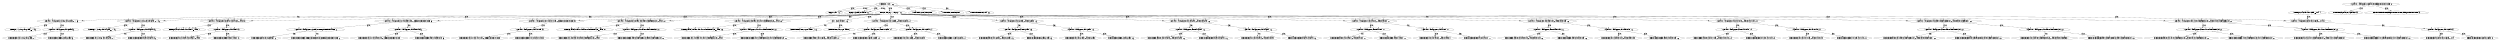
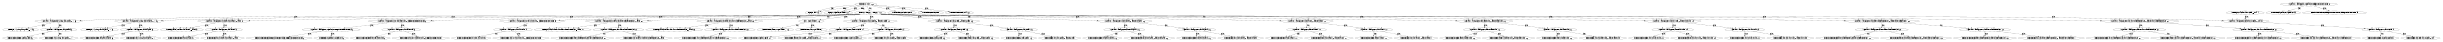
  digraph {
    n1 [label=<(METHOD,&lt;init&gt;)<SUB>112</SUB>>]
    n2 [label=<(PARAM,this)<SUB>112</SUB>>]
    n3 [label=<(PARAM,ZipFileSet fileset)<SUB>112</SUB>>]
    n4 [label=<(BLOCK,&lt;empty&gt;,&lt;empty&gt;)<SUB>112</SUB>>]
    n5 [label=<(MODIFIER,CONSTRUCTOR)>]
    n6 [label=<(MODIFIER,PROTECTED)>]
    n7 [label=<(METHOD_RETURN,void)<SUB>122</SUB>>]
    n8 [label=<(&lt;operator&gt;.assignment,File this.srcFile = null)<SUB>94</SUB>>]
    n9 [label=<(&lt;operator&gt;.assignment,String this.prefix = &quot;&quot;)<SUB>95</SUB>>]
    n10 [label=<(&lt;operator&gt;.assignment,String this.fullpath = &quot;&quot;)<SUB>96</SUB>>]
    n11 [label=<(&lt;operator&gt;.assignment,boolean this.hasDir = false)<SUB>97</SUB>>]
    n12 [label=<(&lt;operator&gt;.assignment,int this.fileMode = DEFAULT_FILE_MODE)<SUB>98</SUB>>]
    n13 [label=<(&lt;operator&gt;.assignment,int this.dirMode = DEFAULT_DIR_MODE)<SUB>99</SUB>>]
    n14 [label=<(&lt;operator&gt;.assignment,boolean this.fileModeHasBeenSet = false)<SUB>101</SUB>>]
    n15 [label=<(&lt;operator&gt;.assignment,boolean this.dirModeHasBeenSet = false)<SUB>102</SUB>>]
    n16 [label=<(&lt;init&gt;,super(fileset);)<SUB>113</SUB>>]
    n17 [label=<(&lt;operator&gt;.assignment,this.srcFile = fileset.srcFile)<SUB>114</SUB>>]
    n18 [label=<(&lt;operator&gt;.assignment,this.prefix = fileset.prefix)<SUB>115</SUB>>]
    n19 [label=<(&lt;operator&gt;.assignment,this.fullpath = fileset.fullpath)<SUB>116</SUB>>]
    n20 [label=<(&lt;operator&gt;.assignment,this.hasDir = fileset.hasDir)<SUB>117</SUB>>]
    n21 [label=<(&lt;operator&gt;.assignment,this.fileMode = fileset.fileMode)<SUB>118</SUB>>]
    n22 [label=<(&lt;operator&gt;.assignment,this.dirMode = fileset.dirMode)<SUB>119</SUB>>]
    n23 [label=<(&lt;operator&gt;.assignment,this.fileModeHasBeenSet = fileset.fileModeHasBe...)<SUB>120</SUB>>]
    n24 [label=<(&lt;operator&gt;.assignment,this.dirModeHasBeenSet = fileset.dirModeHasBeenSet)<SUB>121</SUB>>]
    n25 [label=<(&lt;operator&gt;.fieldAccess,this.srcFile)<SUB>94</SUB>>]
    n26 [label=<(&lt;operator&gt;.fieldAccess,this.prefix)<SUB>95</SUB>>]
    n27 [label=<(LITERAL,&quot;&quot;,String this.prefix = &quot;&quot;)<SUB>95</SUB>>]
    n28 [label=<(&lt;operator&gt;.fieldAccess,this.fullpath)<SUB>96</SUB>>]
    n29 [label=<(LITERAL,&quot;&quot;,String this.fullpath = &quot;&quot;)<SUB>96</SUB>>]
    n30 [label=<(&lt;operator&gt;.fieldAccess,this.hasDir)<SUB>97</SUB>>]
    n31 [label=<(LITERAL,false,boolean this.hasDir = false)<SUB>97</SUB>>]
    n32 [label=<(&lt;operator&gt;.fieldAccess,this.fileMode)<SUB>98</SUB>>]
    n33 [label=<(&lt;operator&gt;.fieldAccess,ZipFileSet.DEFAULT_FILE_MODE)<SUB>98</SUB>>]
    n34 [label=<(&lt;operator&gt;.fieldAccess,this.dirMode)<SUB>99</SUB>>]
    n35 [label=<(&lt;operator&gt;.fieldAccess,this.fileModeHasBeenSet)<SUB>101</SUB>>]
    n36 [label=<(LITERAL,false,boolean this.fileModeHasBeenSet = false)<SUB>101</SUB>>]
    n37 [label=<(&lt;operator&gt;.fieldAccess,this.dirModeHasBeenSet)<SUB>102</SUB>>]
    n38 [label=<(LITERAL,false,boolean this.dirModeHasBeenSet = false)<SUB>102</SUB>>]
    n39 [label=<(IDENTIFIER,this,super(fileset);)>]
    n40 [label=<(IDENTIFIER,fileset,super(fileset);)<SUB>113</SUB>>]
    n41 [label=<(&lt;operator&gt;.fieldAccess,this.srcFile)<SUB>114</SUB>>]
    n42 [label=<(&lt;operator&gt;.fieldAccess,fileset.srcFile)<SUB>114</SUB>>]
    n43 [label=<(&lt;operator&gt;.fieldAccess,this.prefix)<SUB>115</SUB>>]
    n44 [label=<(&lt;operator&gt;.fieldAccess,fileset.prefix)<SUB>115</SUB>>]
    n45 [label=<(&lt;operator&gt;.fieldAccess,this.fullpath)<SUB>116</SUB>>]
    n46 [label=<(&lt;operator&gt;.fieldAccess,fileset.fullpath)<SUB>116</SUB>>]
    n47 [label=<(&lt;operator&gt;.fieldAccess,this.hasDir)<SUB>117</SUB>>]
    n48 [label=<(&lt;operator&gt;.fieldAccess,fileset.hasDir)<SUB>117</SUB>>]
    n49 [label=<(&lt;operator&gt;.fieldAccess,this.fileMode)<SUB>118</SUB>>]
    n50 [label=<(&lt;operator&gt;.fieldAccess,fileset.fileMode)<SUB>118</SUB>>]
    n51 [label=<(&lt;operator&gt;.fieldAccess,this.dirMode)<SUB>119</SUB>>]
    n52 [label=<(&lt;operator&gt;.fieldAccess,fileset.dirMode)<SUB>119</SUB>>]
    n53 [label=<(&lt;operator&gt;.fieldAccess,this.fileModeHasBeenSet)<SUB>120</SUB>>]
    n54 [label=<(&lt;operator&gt;.fieldAccess,fileset.fileModeHasBeenSet)<SUB>120</SUB>>]
    n55 [label=<(&lt;operator&gt;.fieldAccess,this.dirModeHasBeenSet)<SUB>121</SUB>>]
    n56 [label=<(&lt;operator&gt;.fieldAccess,fileset.dirModeHasBeenSet)<SUB>121</SUB>>]
    n57 [label=<(IDENTIFIER,this,File this.srcFile = null)>]
    n58 [label=<(FIELD_IDENTIFIER,srcFile,srcFile)<SUB>94</SUB>>]
    n59 [label=<(LITERAL,null,File this.srcFile = null)<SUB>94</SUB>>]
    n60 [label=<(IDENTIFIER,this,String this.prefix = &quot;&quot;)>]
    n61 [label=<(FIELD_IDENTIFIER,prefix,prefix)<SUB>95</SUB>>]
    n62 [label=<(IDENTIFIER,this,String this.fullpath = &quot;&quot;)>]
    n63 [label=<(FIELD_IDENTIFIER,fullpath,fullpath)<SUB>96</SUB>>]
    n64 [label=<(IDENTIFIER,this,boolean this.hasDir = false)>]
    n65 [label=<(FIELD_IDENTIFIER,hasDir,hasDir)<SUB>97</SUB>>]
    n66 [label=<(IDENTIFIER,this,int this.fileMode = DEFAULT_FILE_MODE)>]
    n67 [label=<(FIELD_IDENTIFIER,fileMode,fileMode)<SUB>98</SUB>>]
    n68 [label=<(TYPE_REF,ZipFileSet,ZipFileSet)<SUB>98</SUB>>]
    n69 [label=<(FIELD_IDENTIFIER,DEFAULT_FILE_MODE,DEFAULT_FILE_MODE)<SUB>98</SUB>>]
    n70 [label=<(IDENTIFIER,this,int this.dirMode = DEFAULT_DIR_MODE)>]
    n71 [label=<(FIELD_IDENTIFIER,dirMode,dirMode)<SUB>99</SUB>>]
    n72 [label=<(&lt;operator&gt;.fieldAccess,ZipFileSet.DEFAULT_DIR_MODE)<SUB>99</SUB>>]
    n73 [label=<(TYPE_REF,ZipFileSet,ZipFileSet)<SUB>99</SUB>>]
    n74 [label=<(FIELD_IDENTIFIER,DEFAULT_DIR_MODE,DEFAULT_DIR_MODE)<SUB>99</SUB>>]
    n75 [label=<(IDENTIFIER,this,boolean this.fileModeHasBeenSet = false)>]
    n76 [label=<(FIELD_IDENTIFIER,fileModeHasBeenSet,fileModeHasBeenSet)<SUB>101</SUB>>]
-   n77 [label=<(IDENTIFIER,this,boolean this.dirModeHasBeenSet = false)>]
    n78 [label=<(FIELD_IDENTIFIER,dirModeHasBeenSet,dirModeHasBeenSet)<SUB>102</SUB>>]
    n79 [label=<(IDENTIFIER,this,this.srcFile = fileset.srcFile)>]
    n80 [label=<(FIELD_IDENTIFIER,srcFile,srcFile)<SUB>114</SUB>>]
    n81 [label=<(IDENTIFIER,fileset,this.srcFile = fileset.srcFile)<SUB>114</SUB>>]
    n82 [label=<(FIELD_IDENTIFIER,srcFile,srcFile)<SUB>114</SUB>>]
    n83 [label=<(IDENTIFIER,this,this.prefix = fileset.prefix)>]
    n84 [label=<(FIELD_IDENTIFIER,prefix,prefix)<SUB>115</SUB>>]
    n85 [label=<(IDENTIFIER,fileset,this.prefix = fileset.prefix)<SUB>115</SUB>>]
    n86 [label=<(FIELD_IDENTIFIER,prefix,prefix)<SUB>115</SUB>>]
    n87 [label=<(IDENTIFIER,this,this.fullpath = fileset.fullpath)>]
    n88 [label=<(FIELD_IDENTIFIER,fullpath,fullpath)<SUB>116</SUB>>]
    n89 [label=<(IDENTIFIER,fileset,this.fullpath = fileset.fullpath)<SUB>116</SUB>>]
    n90 [label=<(FIELD_IDENTIFIER,fullpath,fullpath)<SUB>116</SUB>>]
    n91 [label=<(IDENTIFIER,this,this.hasDir = fileset.hasDir)>]
    n92 [label=<(FIELD_IDENTIFIER,hasDir,hasDir)<SUB>117</SUB>>]
    n93 [label=<(IDENTIFIER,fileset,this.hasDir = fileset.hasDir)<SUB>117</SUB>>]
    n94 [label=<(FIELD_IDENTIFIER,hasDir,hasDir)<SUB>117</SUB>>]
    n95 [label=<(IDENTIFIER,this,this.fileMode = fileset.fileMode)>]
    n96 [label=<(FIELD_IDENTIFIER,fileMode,fileMode)<SUB>118</SUB>>]
    n97 [label=<(IDENTIFIER,fileset,this.fileMode = fileset.fileMode)<SUB>118</SUB>>]
    n98 [label=<(FIELD_IDENTIFIER,fileMode,fileMode)<SUB>118</SUB>>]
    n99 [label=<(IDENTIFIER,this,this.dirMode = fileset.dirMode)>]
    n100 [label=<(FIELD_IDENTIFIER,dirMode,dirMode)<SUB>119</SUB>>]
    n101 [label=<(IDENTIFIER,fileset,this.dirMode = fileset.dirMode)<SUB>119</SUB>>]
    n102 [label=<(FIELD_IDENTIFIER,dirMode,dirMode)<SUB>119</SUB>>]
    n103 [label=<(IDENTIFIER,this,this.fileModeHasBeenSet = fileset.fileModeHasBe...)>]
    n104 [label=<(FIELD_IDENTIFIER,fileModeHasBeenSet,fileModeHasBeenSet)<SUB>120</SUB>>]
    n105 [label=<(IDENTIFIER,fileset,this.fileModeHasBeenSet = fileset.fileModeHasBe...)<SUB>120</SUB>>]
    n106 [label=<(FIELD_IDENTIFIER,fileModeHasBeenSet,fileModeHasBeenSet)<SUB>120</SUB>>]
    n107 [label=<(IDENTIFIER,this,this.dirModeHasBeenSet = fileset.dirModeHasBeenSet)>]
    n108 [label=<(FIELD_IDENTIFIER,dirModeHasBeenSet,dirModeHasBeenSet)<SUB>121</SUB>>]
    n109 [label=<(IDENTIFIER,fileset,this.dirModeHasBeenSet = fileset.dirModeHasBeenSet)<SUB>121</SUB>>]
    n110 [label=<(FIELD_IDENTIFIER,dirModeHasBeenSet,dirModeHasBeenSet)<SUB>121</SUB>>]
    n1 -> n2 [label="AST: "]
    n1 -> n2 [label="DDG: "]
    n1 -> n3 [label="AST: "]
    n1 -> n3 [label="DDG: "]
    n1 -> n4 [label="AST: "]
    n1 -> n5 [label="AST: "]
    n1 -> n6 [label="AST: "]
    n1 -> n7 [label="AST: "]
    n4 -> n8 [label="AST: "]
    n4 -> n9 [label="AST: "]
    n4 -> n10 [label="AST: "]
    n4 -> n11 [label="AST: "]
    n4 -> n12 [label="AST: "]
    n4 -> n13 [label="AST: "]
    n4 -> n14 [label="AST: "]
    n4 -> n15 [label="AST: "]
    n4 -> n16 [label="AST: "]
    n4 -> n17 [label="AST: "]
    n4 -> n18 [label="AST: "]
    n4 -> n19 [label="AST: "]
    n4 -> n20 [label="AST: "]
    n4 -> n21 [label="AST: "]
    n4 -> n22 [label="AST: "]
    n4 -> n23 [label="AST: "]
    n4 -> n24 [label="AST: "]
    n8 -> n25 [label="AST: "]
    n9 -> n26 [label="AST: "]
    n9 -> n27 [label="AST: "]
    n10 -> n28 [label="AST: "]
    n10 -> n29 [label="AST: "]
    n11 -> n30 [label="AST: "]
    n11 -> n31 [label="AST: "]
    n12 -> n32 [label="AST: "]
    n12 -> n33 [label="AST: "]
    n13 -> n34 [label="AST: "]
    n14 -> n35 [label="AST: "]
    n14 -> n36 [label="AST: "]
    n15 -> n37 [label="AST: "]
    n15 -> n38 [label="AST: "]
    n16 -> n39 [label="AST: "]
    n16 -> n40 [label="AST: "]
    n17 -> n41 [label="AST: "]
    n17 -> n42 [label="AST: "]
    n18 -> n43 [label="AST: "]
    n18 -> n44 [label="AST: "]
    n19 -> n45 [label="AST: "]
    n19 -> n46 [label="AST: "]
    n20 -> n47 [label="AST: "]
    n20 -> n48 [label="AST: "]
    n21 -> n49 [label="AST: "]
    n21 -> n50 [label="AST: "]
    n22 -> n51 [label="AST: "]
    n22 -> n52 [label="AST: "]
    n23 -> n53 [label="AST: "]
    n23 -> n54 [label="AST: "]
    n24 -> n55 [label="AST: "]
    n24 -> n56 [label="AST: "]
    n25 -> n57 [label="AST: "]
    n25 -> n58 [label="AST: "]
    n26 -> n60 [label="AST: "]
    n26 -> n61 [label="AST: "]
    n28 -> n62 [label="AST: "]
    n28 -> n63 [label="AST: "]
    n30 -> n64 [label="AST: "]
    n30 -> n65 [label="AST: "]
    n32 -> n66 [label="AST: "]
    n32 -> n67 [label="AST: "]
    n33 -> n68 [label="AST: "]
    n33 -> n69 [label="AST: "]
    n34 -> n70 [label="AST: "]
    n34 -> n71 [label="AST: "]
    n35 -> n75 [label="AST: "]
    n35 -> n76 [label="AST: "]
-   n37 -> n77 [label="AST: "]
    n37 -> n78 [label="AST: "]
    n41 -> n79 [label="AST: "]
    n41 -> n80 [label="AST: "]
    n42 -> n81 [label="AST: "]
    n42 -> n82 [label="AST: "]
    n43 -> n83 [label="AST: "]
    n43 -> n84 [label="AST: "]
    n44 -> n85 [label="AST: "]
    n44 -> n86 [label="AST: "]
    n45 -> n87 [label="AST: "]
    n45 -> n88 [label="AST: "]
    n46 -> n89 [label="AST: "]
    n46 -> n90 [label="AST: "]
    n47 -> n91 [label="AST: "]
    n47 -> n92 [label="AST: "]
    n48 -> n93 [label="AST: "]
    n48 -> n94 [label="AST: "]
    n49 -> n95 [label="AST: "]
    n49 -> n96 [label="AST: "]
    n50 -> n97 [label="AST: "]
    n50 -> n98 [label="AST: "]
    n51 -> n99 [label="AST: "]
    n51 -> n100 [label="AST: "]
    n52 -> n101 [label="AST: "]
    n52 -> n102 [label="AST: "]
    n53 -> n103 [label="AST: "]
    n53 -> n104 [label="AST: "]
    n54 -> n105 [label="AST: "]
    n54 -> n106 [label="AST: "]
    n55 -> n107 [label="AST: "]
    n55 -> n108 [label="AST: "]
    n56 -> n109 [label="AST: "]
    n56 -> n110 [label="AST: "]
    n59 -> n8 [label="AST: "]
    n72 -> n73 [label="AST: "]
    n72 -> n74 [label="AST: "]
  }
